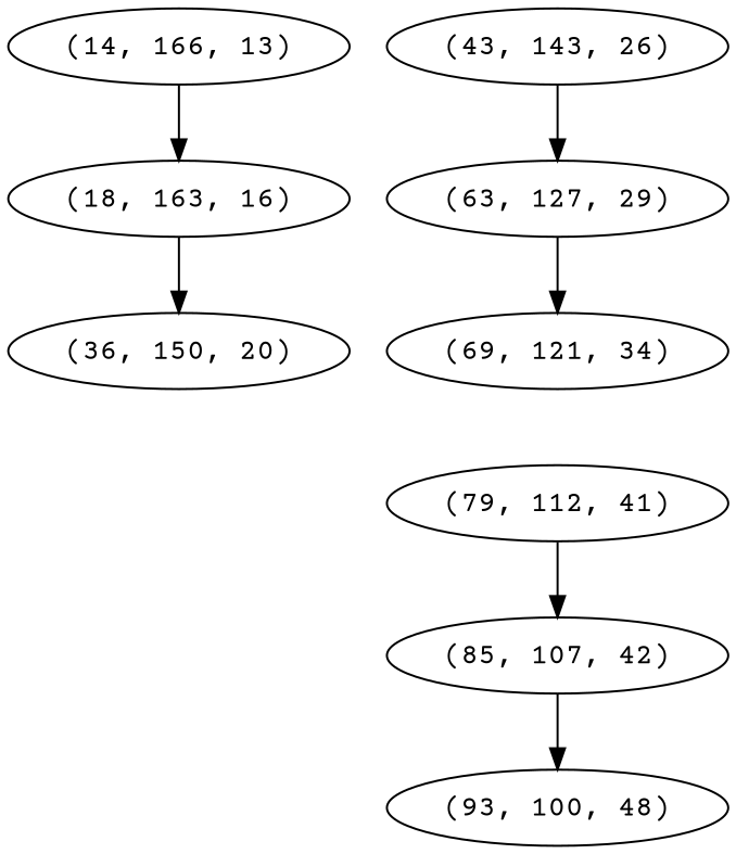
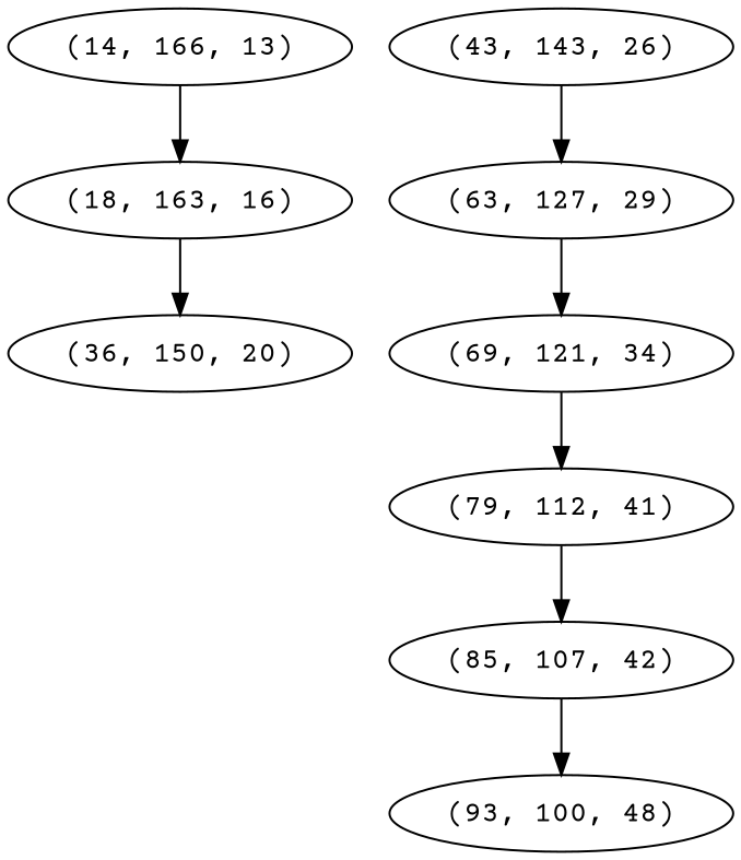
  digraph {
    fontname="Courier Prime"
    node [fontname="Courier Prime"]
    edge [fontname="Courier Prime"]
    "(14, 166, 13)"
    "(18, 163, 16)"
    "(36, 150, 20)"
    "(43, 143, 26)"
    "(63, 127, 29)"
    "(69, 121, 34)"
    "(79, 112, 41)"
    n8 [label="(85, 107, 42)"]
    "(93, 100, 48)"
    "(14, 166, 13)" -> "(18, 163, 16)"
    "(18, 163, 16)" -> "(36, 150, 20)"
    "(43, 143, 26)" -> "(63, 127, 29)"
    "(63, 127, 29)" -> "(69, 121, 34)"
+   "(69, 121, 34)" -> "(79, 112, 41)"
    "(79, 112, 41)" -> n8
    n8 -> "(93, 100, 48)"
  }
